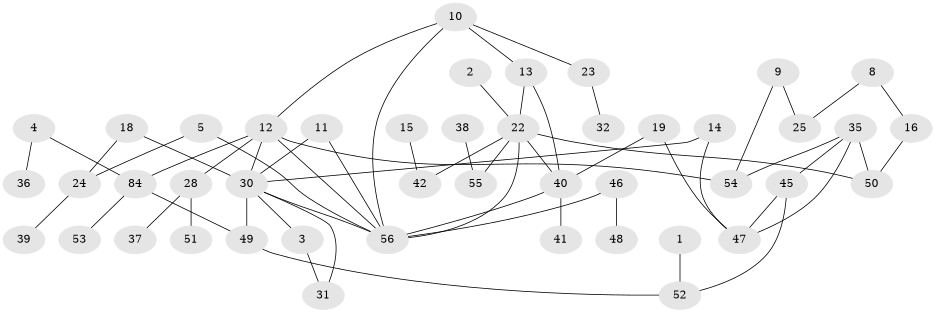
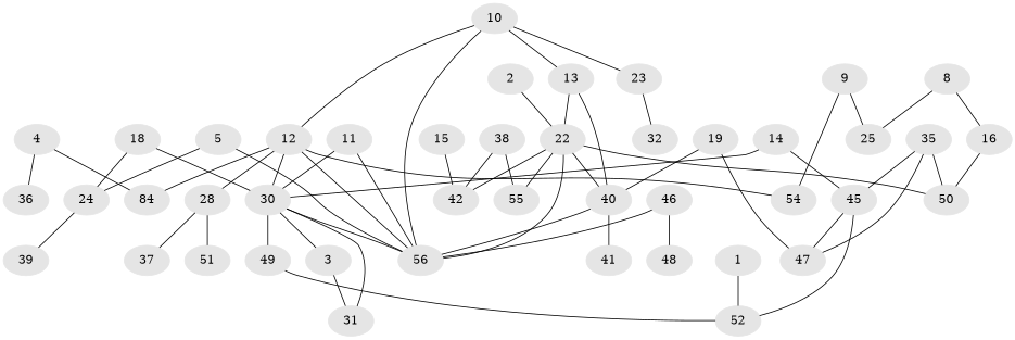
  graph {
    node [color=gray90 style=filled]
    edge [weight=1.0]
    1
    52
    2
    22
    42
    56
    40
    50
    55
    3
    31
    4
    36
    n14 [label=84]
    49
-   53
    5
    24
    39
    8
    16
    25
    41
    9
    54
    10
    12
    23
    13
    30
    28
    32
    11
    37
    51
    14
    47
    46
    48
    15
    18
    19
    35
    45
    38
    1 -- 52
    2 -- 22
    22 -- 42
    22 -- 56
    22 -- 40
    22 -- 50
    22 -- 55
    40 -- 56
    40 -- 41
    3 -- 31
    4 -- 36
    4 -- n14
-   n14 -- 49
-   n14 -- 53
    49 -- 52
    5 -- 56
    5 -- 24
    24 -- 39
    8 -- 16
    8 -- 25
    16 -- 50
    9 -- 25
    9 -- 54
    10 -- 56
    10 -- 12
    10 -- 23
    10 -- 13
    12 -- 56
    12 -- n14
    12 -- 54 [weight=2.0]
    12 -- 30
    12 -- 28
    23 -- 32
    13 -- 22
    13 -- 40
    30 -- 56
    30 -- 3
    30 -- 31
    30 -- 49
    28 -- 37
    28 -- 51
    11 -- 56
    11 -- 30
    14 -- 30
-   14 -- 47
+   14 -- 45
    46 -- 56
    46 -- 48
    15 -- 42
    18 -- 24
    18 -- 30
    19 -- 40
    19 -- 47
    35 -- 50
-   35 -- 54
    35 -- 47
    35 -- 45
    45 -- 52
    45 -- 47
+   38 -- 42
    38 -- 55
  }
